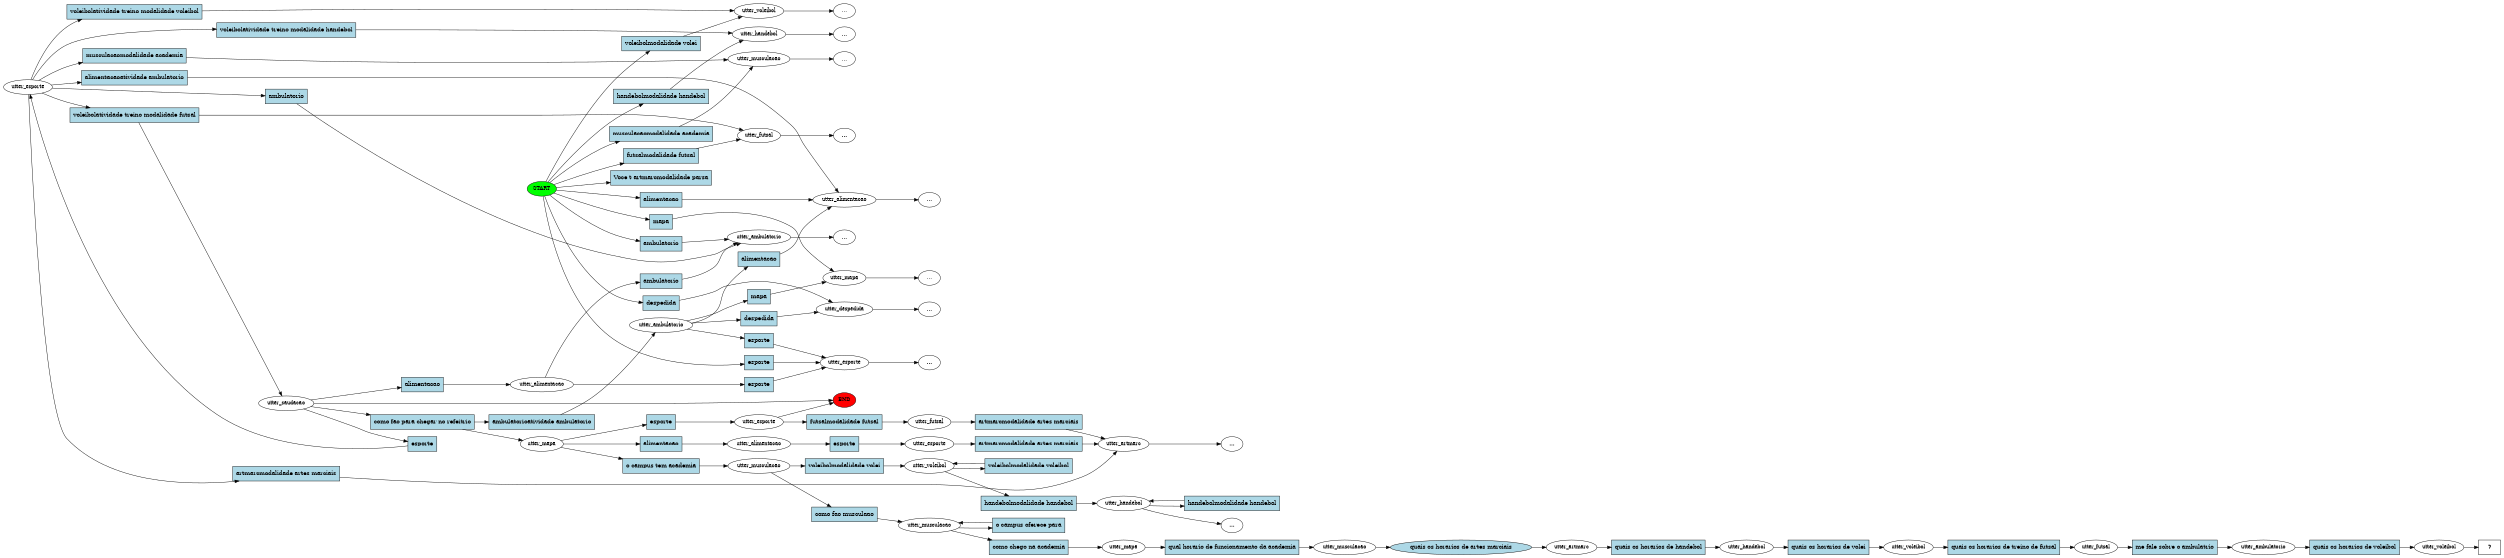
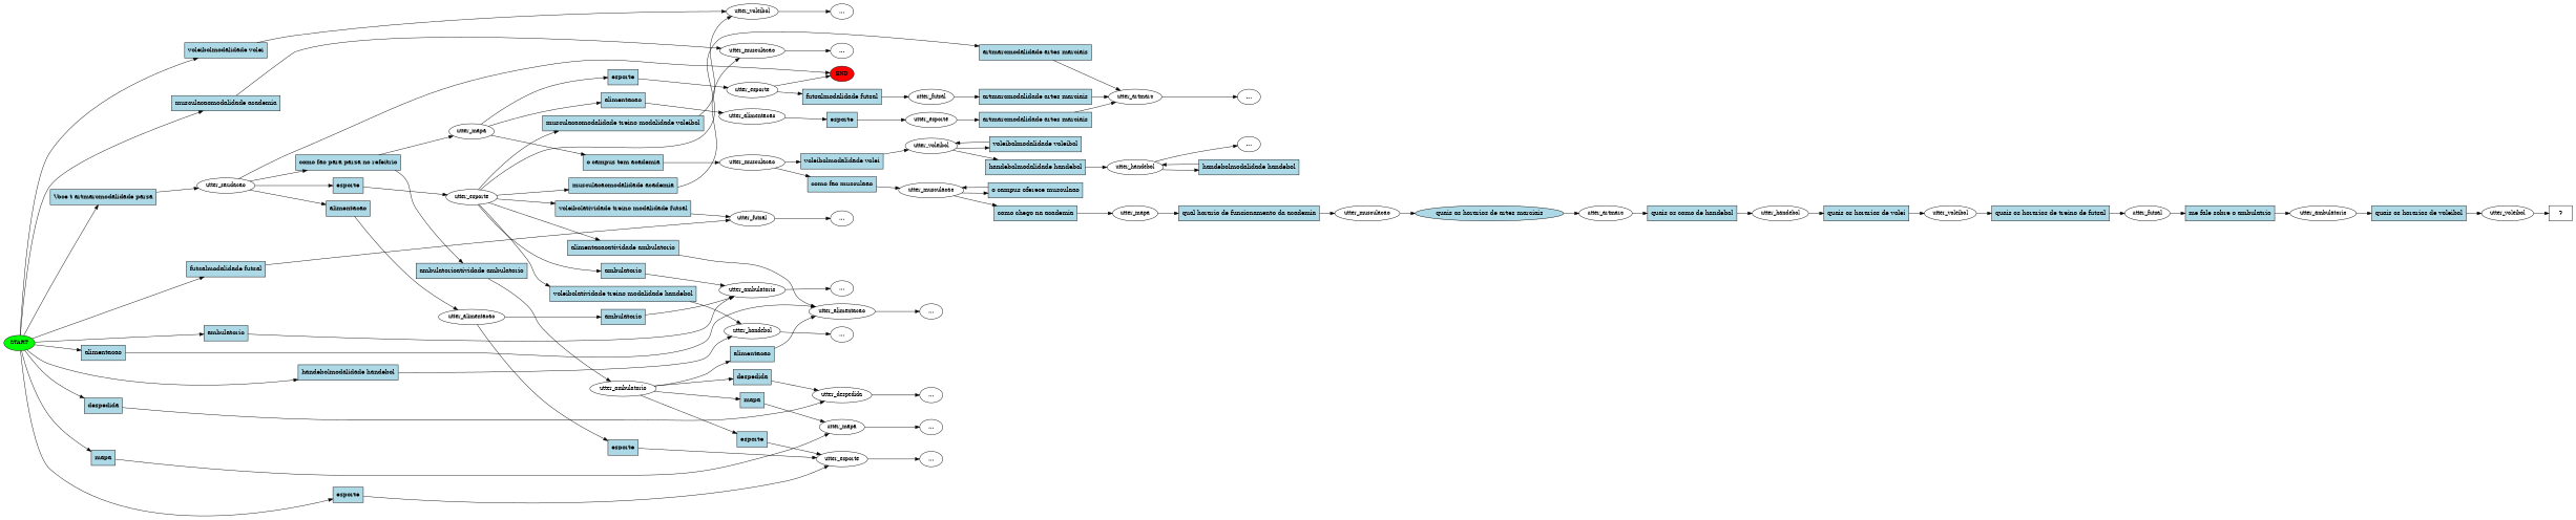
  digraph {
    rankdir=LR
    node [fillcolor=lightblue style=filled shape=rect]
    n1 [fillcolor=green fontsize=12 label=START shape=""]
    n2 [label=ambulatorio]
    n3 [label="Voce t artmarcmodalidade parsa"]
    n4 [label="futsalmodalidade futsal"]
    n5 [label=mapa]
    n6 [label=despedida]
    n7 [label="musculacaomodalidade academia"]
    n8 [label="voleibolmodalidade volei"]
    n9 [label=esporte]
    n10 [label=alimentacao]
    n11 [label="handebolmodalidade handebol"]
    n12 [fontsize=12 label=utter_ambulatorio fillcolor="" style="" shape=""]
    n13 [fontsize=12 label=utter_saudacao fillcolor="" style="" shape=""]
    n14 [fontsize=12 label=utter_futsal fillcolor="" style="" shape=""]
    n15 [fontsize=12 label=utter_mapa fillcolor="" style="" shape=""]
    n16 [fontsize=12 label=utter_despedida fillcolor="" style="" shape=""]
    n17 [fontsize=12 label=utter_musculacao fillcolor="" style="" shape=""]
    n18 [fontsize=12 label=utter_voleibol fillcolor="" style="" shape=""]
    n19 [fontsize=12 label=utter_esporte fillcolor="" style="" shape=""]
    n20 [fontsize=12 label=utter_alimentacao fillcolor="" style="" shape=""]
    n21 [fontsize=12 label=utter_handebol fillcolor="" style="" shape=""]
    n22 [fillcolor=red fontsize=12 label=END shape=""]
    n23 [label="..." fillcolor="" style="" shape=""]
    n24 [label=esporte]
-   n25 [label="como fao para chegar no refeitrio"]
+   n25 [label="como fao para parsa no refeitrio"]
    n26 [label=alimentacao]
    n27 [fontsize=12 label=utter_esporte fillcolor="" style="" shape=""]
    n28 [label="ambulatorioatividade ambulatorio"]
    n29 [fontsize=12 label=utter_mapa fillcolor="" style="" shape=""]
    n30 [fontsize=12 label=utter_ambulatorio fillcolor="" style="" shape=""]
    n31 [fontsize=12 label=utter_alimentacao fillcolor="" style="" shape=""]
    n32 [label="musculacaomodalidade academia"]
-   n33 [label="voleibolatividade treino modalidade voleibol"]
+   n33 [label="musculacaomodalidade treino modalidade voleibol"]
    n34 [label="voleibolatividade treino modalidade handebol"]
    n35 [label=ambulatorio]
    n36 [label="voleibolatividade treino modalidade futsal"]
    n37 [label="artmarcmodalidade artes marciais"]
    n38 [label="alimentacaoatividade ambulatorio"]
    n39 [fontsize=12 label=utter_artmarc fillcolor="" style="" shape=""]
    n40 [label="..." fillcolor="" style="" shape=""]
    n41 [label="..." fillcolor="" style="" shape=""]
    n42 [label=esporte]
    n43 [label="o campus tem academia"]
    n44 [label=alimentacao]
    n45 [fontsize=12 label=utter_esporte fillcolor="" style="" shape=""]
    n46 [fontsize=12 label=utter_musculacao fillcolor="" style="" shape=""]
    n47 [fontsize=12 label=utter_alimentacao fillcolor="" style="" shape=""]
    n48 [label="futsalmodalidade futsal"]
    n49 [fontsize=12 label=utter_futsal fillcolor="" style="" shape=""]
    n50 [label="artmarcmodalidade artes marciais"]
    n51 [label="..." fillcolor="" style="" shape=""]
    n52 [label="..." fillcolor="" style="" shape=""]
    n53 [label=esporte]
    n54 [label=alimentacao]
    n55 [label=mapa]
    n56 [label=despedida]
    n57 [label="..." fillcolor="" style="" shape=""]
    n58 [label="..." fillcolor="" style="" shape=""]
    n59 [label="voleibolmodalidade volei"]
    n60 [label="como fao musculaao"]
    n61 [fontsize=12 label=utter_voleibol fillcolor="" style="" shape=""]
    n62 [fontsize=12 label=utter_musculacao fillcolor="" style="" shape=""]
    n63 [label="handebolmodalidade handebol"]
    n64 [label="voleibolmodalidade voleibol"]
    n65 [fontsize=12 label=utter_handebol fillcolor="" style="" shape=""]
    n66 [label="..." fillcolor="" style="" shape=""]
    n67 [label="handebolmodalidade handebol"]
    n68 [label="..." fillcolor="" style="" shape=""]
    n69 [label=ambulatorio]
    n70 [label=esporte]
    n71 [label="..." fillcolor="" style="" shape=""]
    n72 [label="..." fillcolor="" style="" shape=""]
    n73 [label=esporte]
    n74 [fontsize=12 label=utter_esporte fillcolor="" style="" shape=""]
    n75 [label="artmarcmodalidade artes marciais"]
    n76 [label="como chego na academia"]
-   n77 [label="o campus oferece para"]
+   n77 [label="o campus oferece musculaao"]
    n78 [fontsize=12 label=utter_mapa fillcolor="" style="" shape=""]
    n79 [label="qual horario de funcionamento da academia"]
    n80 [fontsize=12 label=utter_musculacao fillcolor="" style="" shape=""]
    n81 [label="quais os horarios de artes marciais" shape=ellipse]
    n82 [fontsize=12 label=utter_artmarc fillcolor="" style="" shape=""]
-   n83 [label="quais os horarios de handebol"]
+   n83 [label="quais os como de handebol"]
    n84 [fontsize=12 label=utter_handebol fillcolor="" style="" shape=""]
    n85 [label="quais os horarios de volei"]
    n86 [fontsize=12 label=utter_voleibol fillcolor="" style="" shape=""]
    n87 [label="quais os horarios de treino de futsal"]
    n88 [fontsize=12 label=utter_futsal fillcolor="" style="" shape=""]
    n89 [label="me fale sobre o ambulatrio"]
    n90 [fontsize=12 label=utter_ambulatorio fillcolor="" style="" shape=""]
    n91 [label="quais os horarios de voleibol"]
    n92 [fontsize=12 label=utter_voleibol fillcolor="" style="" shape=""]
    n93 [label="  ?  " fillcolor="" style=""]
    n1 -> n2
    n1 -> n3
    n1 -> n4
    n1 -> n5
    n1 -> n6
    n1 -> n7
    n1 -> n8
    n1 -> n9
    n1 -> n10
    n1 -> n11
    n2 -> n12
-   n36 -> n13
+   n3 -> n13
    n4 -> n14
    n5 -> n15
    n6 -> n16
    n7 -> n17
    n8 -> n18
    n9 -> n19
    n10 -> n20
    n11 -> n21
    n12 -> n23
    n13 -> n22
    n13 -> n24
    n13 -> n25
    n13 -> n26
    n14 -> n41
    n15 -> n71
    n16 -> n72
    n17 -> n40
    n18 -> n52
    n19 -> n57
    n20 -> n58
    n21 -> n68
    n24 -> n27
    n25 -> n28
    n25 -> n29
    n26 -> n31
    n27 -> n32
    n27 -> n33
    n27 -> n34
    n27 -> n35
    n27 -> n36
    n27 -> n37
    n27 -> n38
    n28 -> n30
    n29 -> n42
    n29 -> n43
    n29 -> n44
    n30 -> n53
    n30 -> n54
    n30 -> n55
    n30 -> n56
    n31 -> n69
    n31 -> n70
    n32 -> n17
    n33 -> n18
    n34 -> n21
    n35 -> n12
    n36 -> n14
    n37 -> n39
    n38 -> n20
    n39 -> n51
    n42 -> n45
    n43 -> n46
    n44 -> n47
    n45 -> n22
    n45 -> n48
    n46 -> n59
    n46 -> n60
    n47 -> n73
    n48 -> n49
    n49 -> n50
    n50 -> n39
    n53 -> n19
    n54 -> n20
    n55 -> n15
    n56 -> n16
    n59 -> n61
    n60 -> n62
    n61 -> n63
    n61 -> n64
    n62 -> n76
    n62 -> n77
    n63 -> n65
    n64 -> n61
    n65 -> n66
    n65 -> n67
    n67 -> n65
    n69 -> n12
    n70 -> n19
    n73 -> n74
    n74 -> n75
    n75 -> n39
    n76 -> n78
    n77 -> n62
    n78 -> n79
    n79 -> n80
    n80 -> n81
    n81 -> n82
    n82 -> n83
    n83 -> n84
    n84 -> n85
    n85 -> n86
    n86 -> n87
    n87 -> n88
    n88 -> n89
    n89 -> n90
    n90 -> n91
    n91 -> n92
    n92 -> n93
  }
